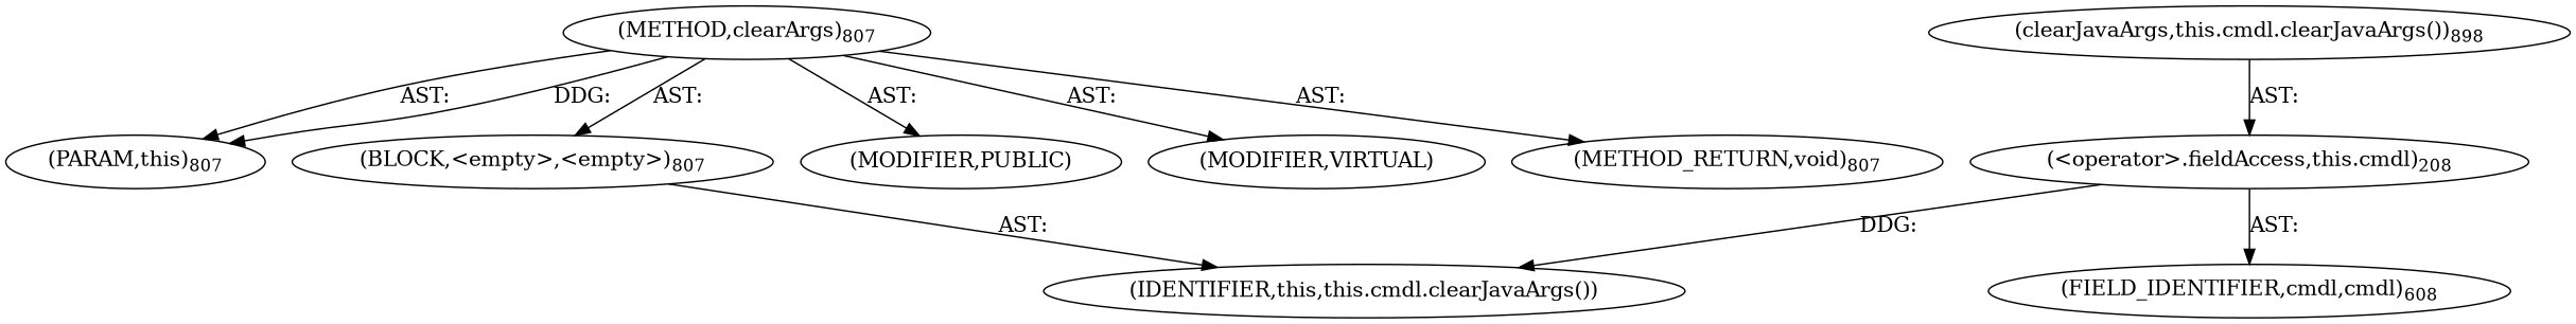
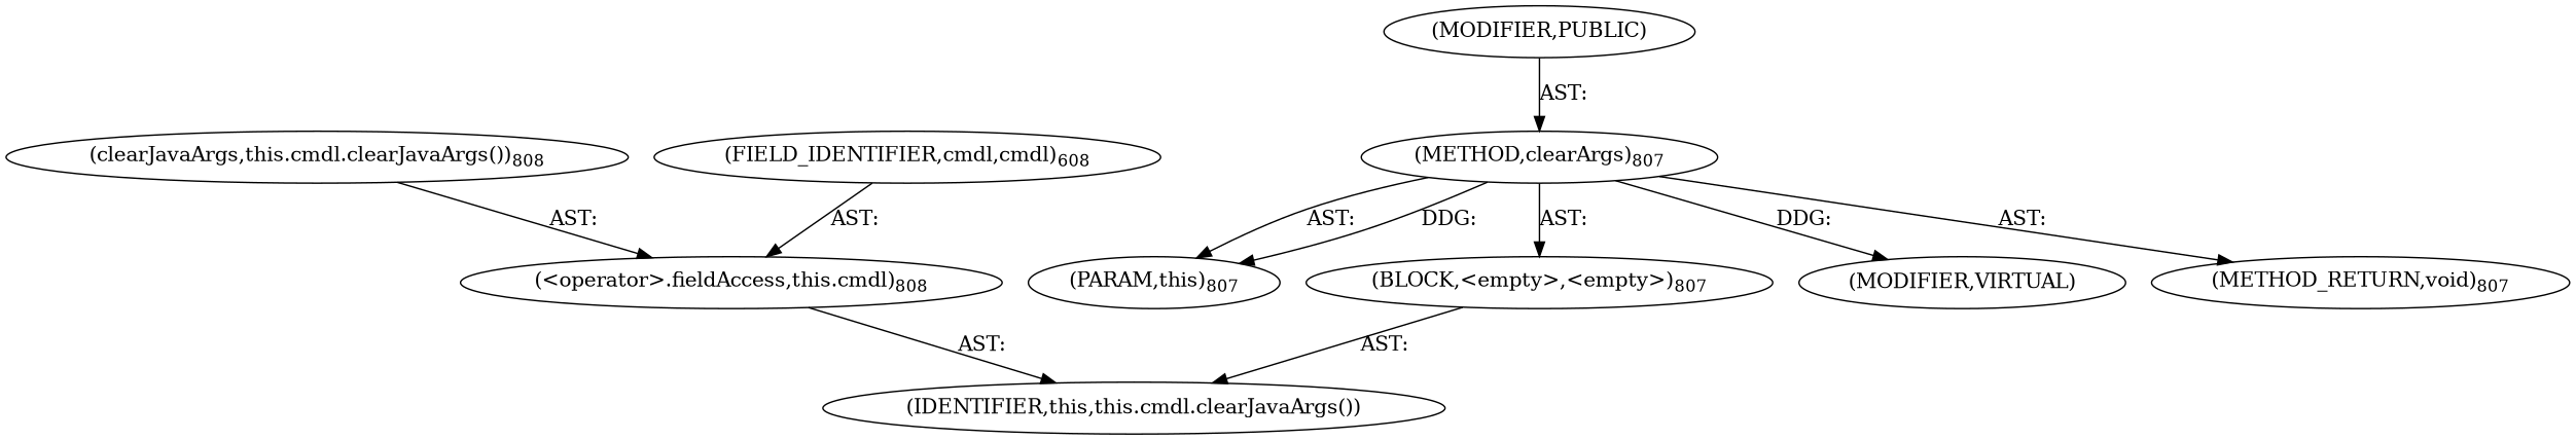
  digraph {
    n1 [label=<(METHOD,clearArgs)<SUB>807</SUB>>]
    n2 [label=<(PARAM,this)<SUB>807</SUB>>]
    n3 [label=<(BLOCK,&lt;empty&gt;,&lt;empty&gt;)<SUB>807</SUB>>]
    n4 [label=<(MODIFIER,PUBLIC)>]
    n5 [label=<(MODIFIER,VIRTUAL)>]
    n6 [label=<(METHOD_RETURN,void)<SUB>807</SUB>>]
    n7 [label=<(IDENTIFIER,this,this.cmdl.clearJavaArgs())>]
-   n8 [label=<(clearJavaArgs,this.cmdl.clearJavaArgs())<SUB>898</SUB>>]
-   n9 [label=<(&lt;operator&gt;.fieldAccess,this.cmdl)<SUB>208</SUB>>]
+   n8 [label=<(clearJavaArgs,this.cmdl.clearJavaArgs())<SUB>808</SUB>>]
+   n9 [label=<(&lt;operator&gt;.fieldAccess,this.cmdl)<SUB>808</SUB>>]
    n10 [label=<(FIELD_IDENTIFIER,cmdl,cmdl)<SUB>608</SUB>>]
    n1 -> n2 [label="AST: "]
    n1 -> n2 [label="DDG: "]
    n1 -> n3 [label="AST: "]
-   n1 -> n4 [label="AST: "]
-   n1 -> n5 [label="AST: "]
+   n4 -> n1 [label="AST: "]
+   n1 -> n5 [label="DDG: "]
    n1 -> n6 [label="AST: "]
    n3 -> n7 [label="AST: "]
    n8 -> n9 [label="AST: "]
-   n9 -> n7 [label="DDG: "]
-   n9 -> n10 [label="AST: "]
+   n9 -> n7 [label="AST: "]
+   n10 -> n9 [label="AST: "]
  }
